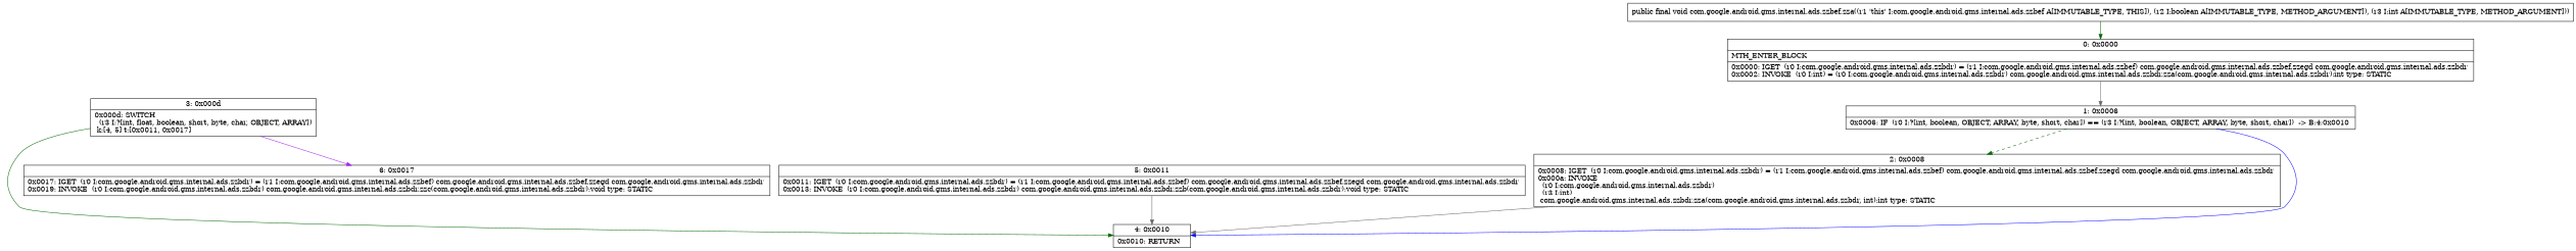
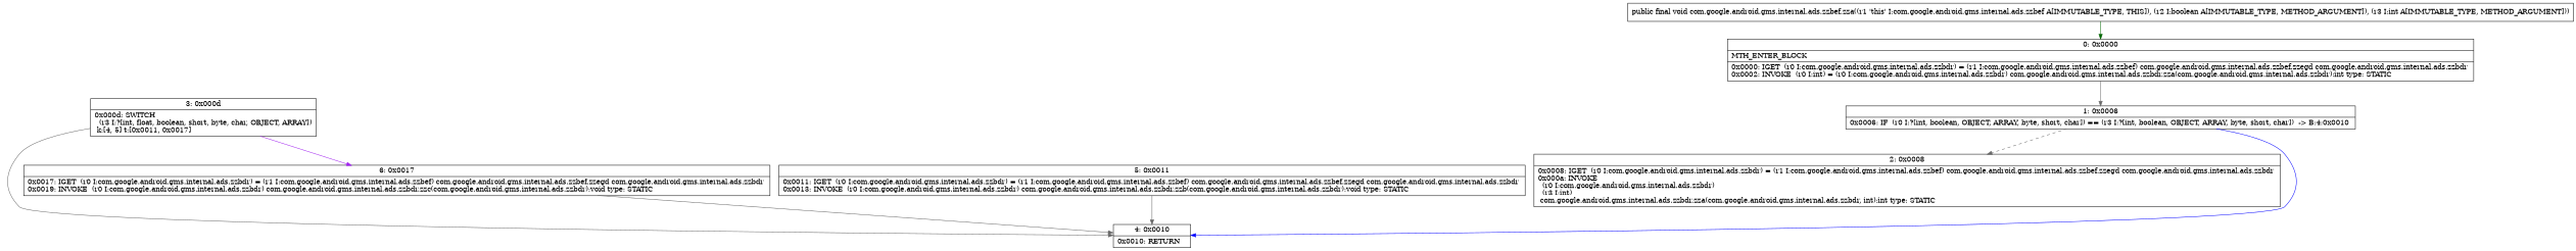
  digraph {
    node [shape=record]
    edge [color=gray40]
    n1 [label="{0\:\ 0x0000|MTH_ENTER_BLOCK\l|0x0000: IGET  (r0 I:com.google.android.gms.internal.ads.zzbdr) = (r1 I:com.google.android.gms.internal.ads.zzbef) com.google.android.gms.internal.ads.zzbef.zzegd com.google.android.gms.internal.ads.zzbdr \l0x0002: INVOKE  (r0 I:int) = (r0 I:com.google.android.gms.internal.ads.zzbdr) com.google.android.gms.internal.ads.zzbdr.zza(com.google.android.gms.internal.ads.zzbdr):int type: STATIC \l}"]
    n2 [label="{1\:\ 0x0006|0x0006: IF  (r0 I:?[int, boolean, OBJECT, ARRAY, byte, short, char]) == (r3 I:?[int, boolean, OBJECT, ARRAY, byte, short, char])  \-\> B:4:0x0010 \l}"]
    n3 [label="{2\:\ 0x0008|0x0008: IGET  (r0 I:com.google.android.gms.internal.ads.zzbdr) = (r1 I:com.google.android.gms.internal.ads.zzbef) com.google.android.gms.internal.ads.zzbef.zzegd com.google.android.gms.internal.ads.zzbdr \l0x000a: INVOKE  \l  (r0 I:com.google.android.gms.internal.ads.zzbdr)\l  (r3 I:int)\l com.google.android.gms.internal.ads.zzbdr.zza(com.google.android.gms.internal.ads.zzbdr, int):int type: STATIC \l}"]
    n4 [label="{4\:\ 0x0010|0x0010: RETURN   \l}"]
    n5 [label="{3\:\ 0x000d|0x000d: SWITCH  \l  (r3 I:?[int, float, boolean, short, byte, char, OBJECT, ARRAY])\l k:[4, 5] t:[0x0011, 0x0017] \l}"]
    n6 [label="{6\:\ 0x0017|0x0017: IGET  (r0 I:com.google.android.gms.internal.ads.zzbdr) = (r1 I:com.google.android.gms.internal.ads.zzbef) com.google.android.gms.internal.ads.zzbef.zzegd com.google.android.gms.internal.ads.zzbdr \l0x0019: INVOKE  (r0 I:com.google.android.gms.internal.ads.zzbdr) com.google.android.gms.internal.ads.zzbdr.zzc(com.google.android.gms.internal.ads.zzbdr):void type: STATIC \l}"]
    n7 [label="{5\:\ 0x0011|0x0011: IGET  (r0 I:com.google.android.gms.internal.ads.zzbdr) = (r1 I:com.google.android.gms.internal.ads.zzbef) com.google.android.gms.internal.ads.zzbef.zzegd com.google.android.gms.internal.ads.zzbdr \l0x0013: INVOKE  (r0 I:com.google.android.gms.internal.ads.zzbdr) com.google.android.gms.internal.ads.zzbdr.zzb(com.google.android.gms.internal.ads.zzbdr):void type: STATIC \l}"]
    n8 [label="{public final void com.google.android.gms.internal.ads.zzbef.zza((r1 'this' I:com.google.android.gms.internal.ads.zzbef A[IMMUTABLE_TYPE, THIS]), (r2 I:boolean A[IMMUTABLE_TYPE, METHOD_ARGUMENT]), (r3 I:int A[IMMUTABLE_TYPE, METHOD_ARGUMENT])) }"]
    n1 -> n2
-   n2 -> n3 [color=darkgreen style=dashed]
+   n2 -> n3 [style=dashed]
    n2 -> n4 [color=blue]
-   n5 -> n4 [color=darkgreen]
+   n5 -> n4
    n5 -> n6 [color=purple]
-   n3 -> n4
+   n6 -> n4
    n7 -> n4
    n8 -> n1 [color=darkgreen]
  }
